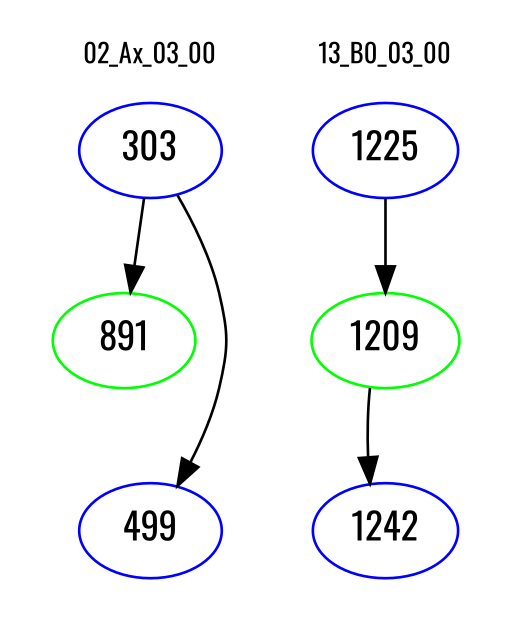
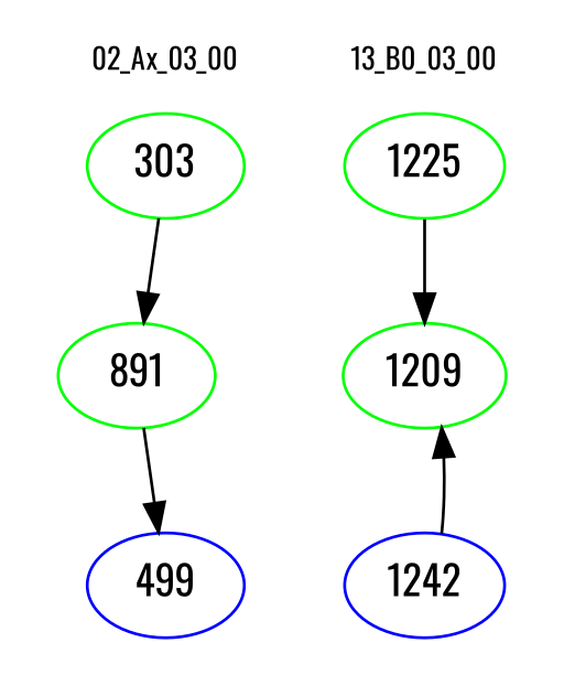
  digraph {
    fontname=Oswald
    node [color=green fontname=Oswald]
    edge [color=black fontname=Oswald]
-   n1 [color=blue label=303]
+   n1 [label=303]
    n2 [label=891]
    n3 [color=blue label=499]
-   n4 [color=blue label=1225]
+   n4 [label=1225]
    n5 [label=1209]
    n6 [color=blue label=1242]
    subgraph cluster_1 {
      color=white
      fontsize=10
      label="02_Ax_03_00"
      n1
      n2
      n3
    }
    subgraph cluster_2 {
      color=white
      fontsize=10
      label="13_B0_03_00"
      n4
      n5
      n6
    }
    n1 -> n2
-   n1 -> n3
+   n2 -> n3
    n4 -> n5
-   n5 -> n6
+   n6 -> n5
  }
